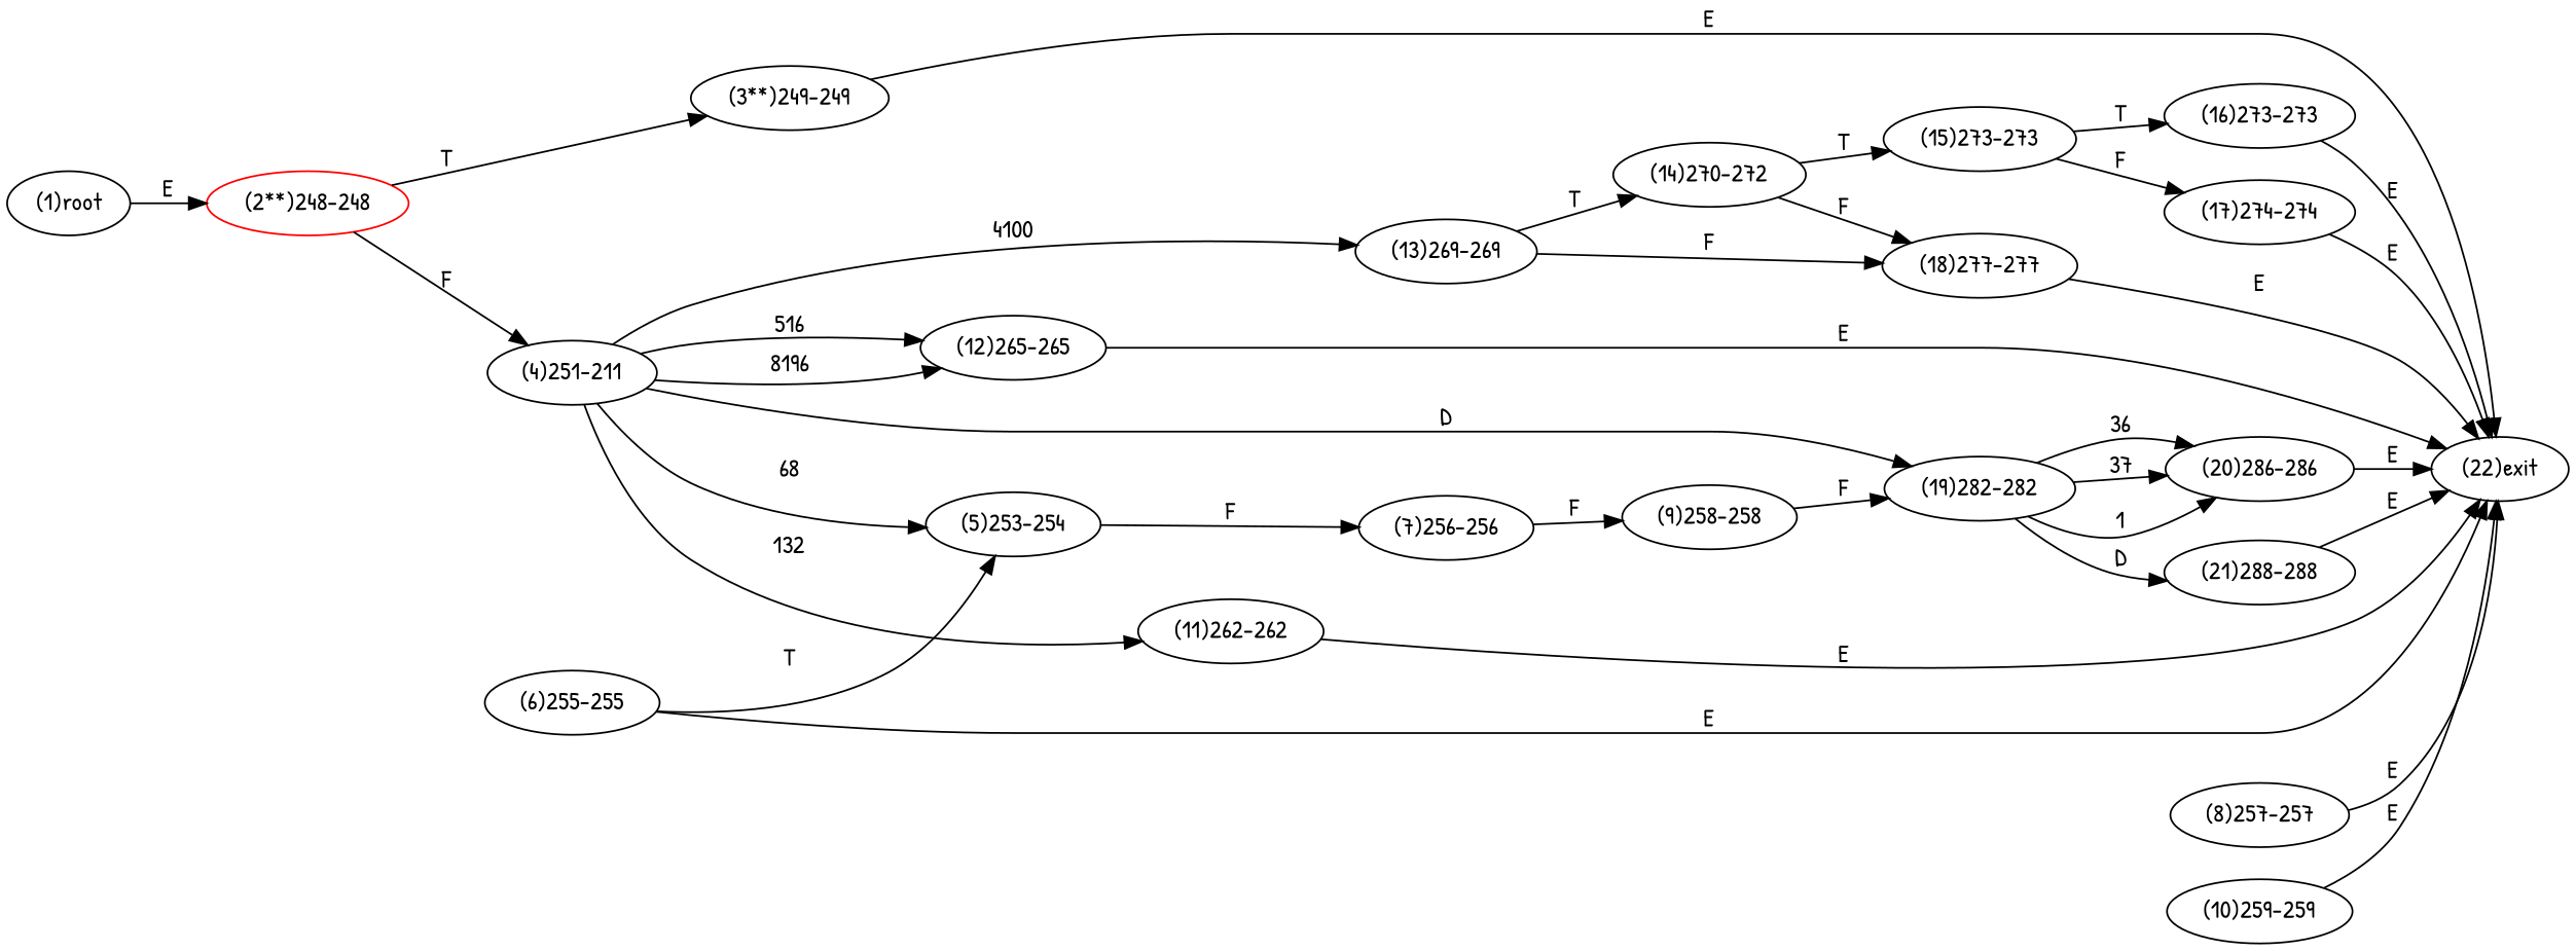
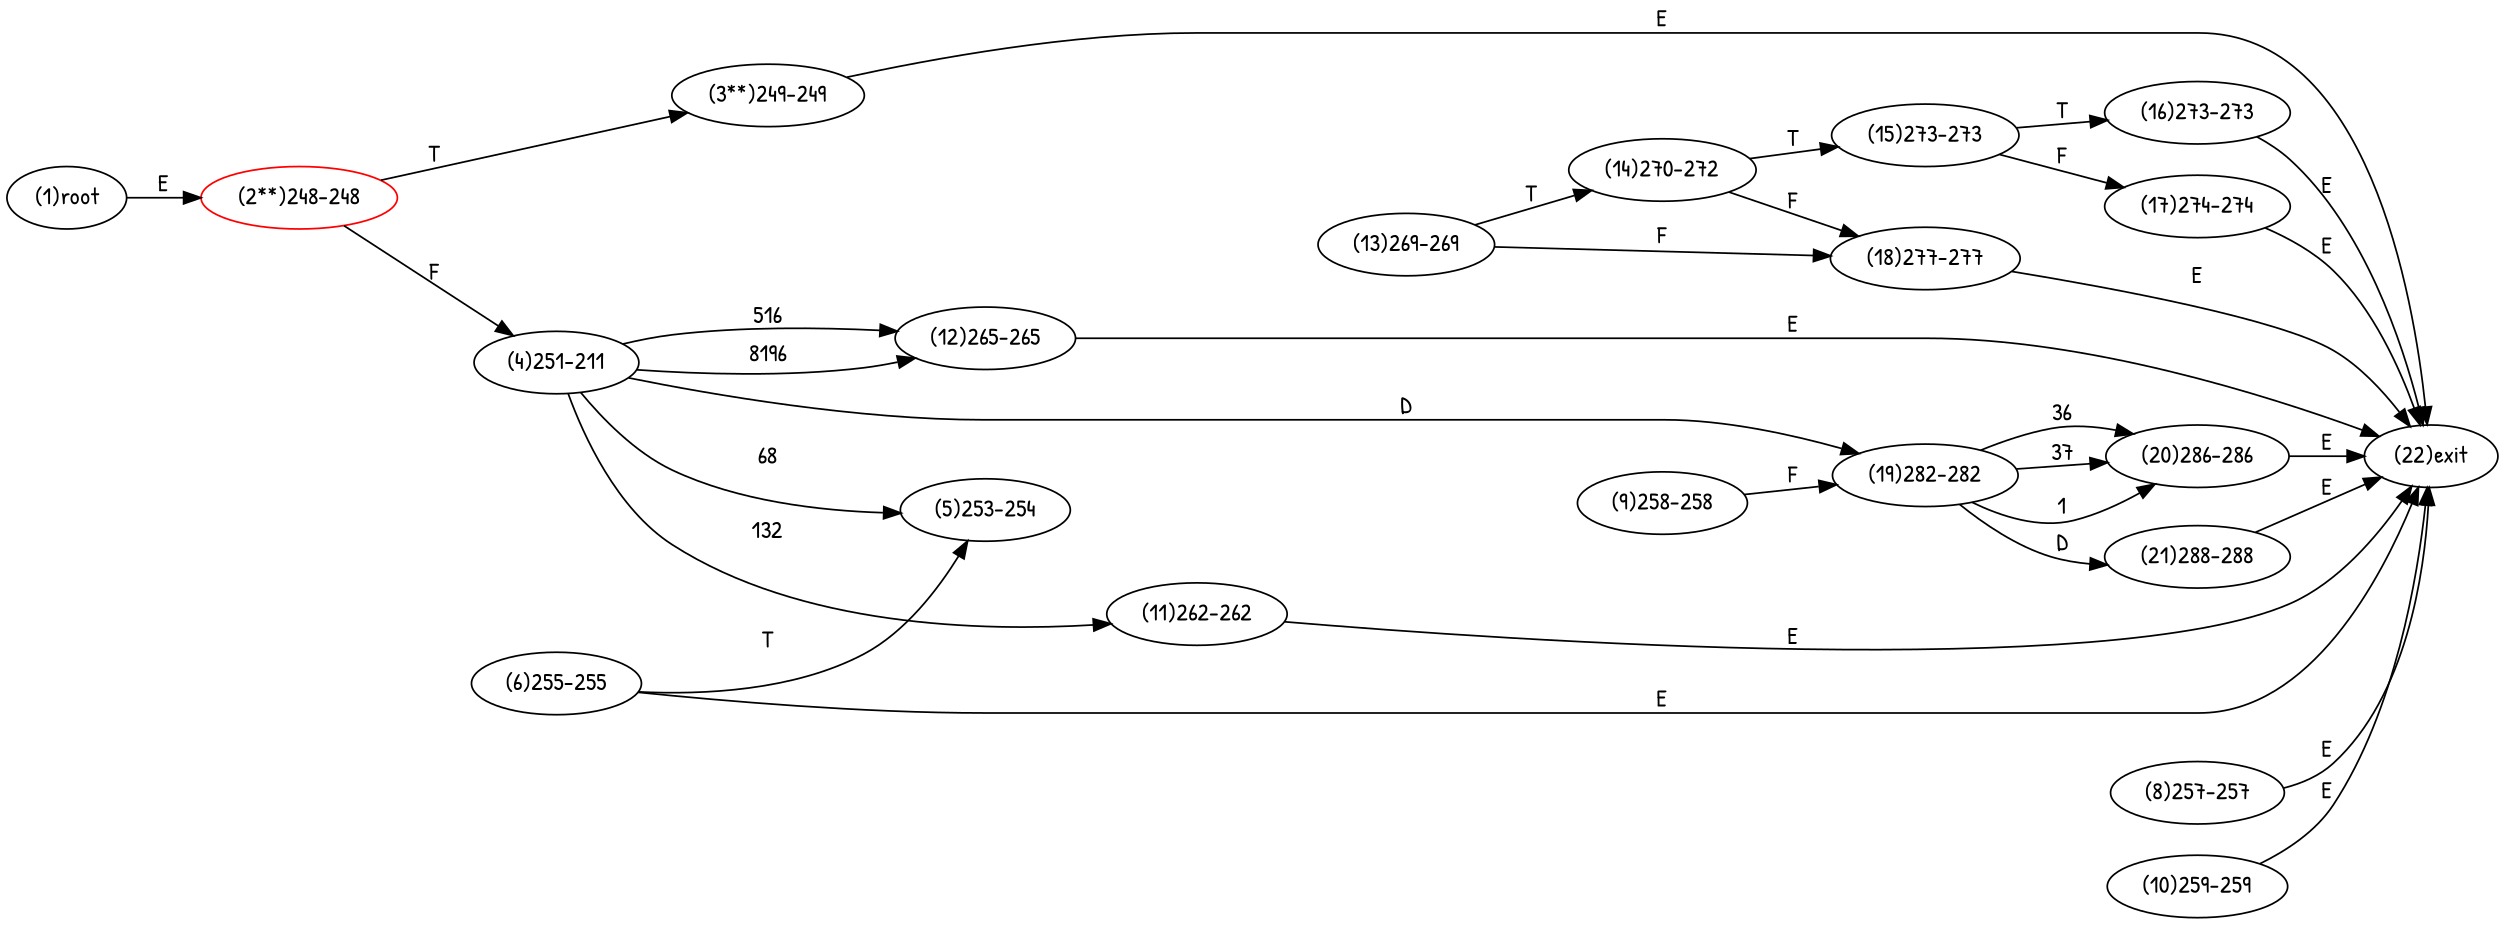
  digraph {
    fontname="Patrick Hand"
    rankdir=LR
    node [fontname="Patrick Hand"]
    edge [fontname="Patrick Hand"]
    n1 [label="(1)root"]
    n2 [color=red label="(2**)248-248"]
    n3 [label="(3**)249-249"]
    n4 [label="(4)251-211"]
    n5 [label="(22)exit"]
    n6 [label="(5)253-254"]
    n7 [label="(11)262-262"]
    n8 [label="(12)265-265"]
    n9 [label="(13)269-269"]
    n10 [label="(19)282-282"]
-   n11 [label="(7)256-256"]
    n12 [label="(14)270-272"]
    n13 [label="(18)277-277"]
    n14 [label="(21)288-288"]
    n15 [label="(20)286-286"]
    n16 [label="(6)255-255"]
    n17 [label="(9)258-258"]
    n18 [label="(8)257-257"]
    n19 [label="(10)259-259"]
    n20 [label="(15)273-273"]
    n21 [label="(17)274-274"]
    n22 [label="(16)273-273"]
    n1 -> n2 [label=E]
    n2 -> n3 [label=T]
    n2 -> n4 [label=F]
    n3 -> n5 [label=E]
    n4 -> n6 [label=68]
    n4 -> n7 [label=132]
    n4 -> n8 [label=516]
    n4 -> n8 [label=8196]
-   n4 -> n9 [label=4100]
    n4 -> n10 [label=D]
-   n6 -> n11 [label=F]
    n7 -> n5 [label=E]
    n8 -> n5 [label=E]
    n9 -> n12 [label=T]
    n9 -> n13 [label=F]
    n10 -> n14 [label=D]
    n10 -> n15 [label=1]
    n10 -> n15 [label=36]
    n10 -> n15 [label=37]
-   n11 -> n17 [label=F]
    n12 -> n13 [label=F]
    n12 -> n20 [label=T]
    n13 -> n5 [label=E]
    n14 -> n5 [label=E]
    n15 -> n5 [label=E]
    n16 -> n5 [label=E]
    n16 -> n6 [label=T]
    n17 -> n10 [label=F]
    n18 -> n5 [label=E]
    n19 -> n5 [label=E]
    n20 -> n21 [label=F]
    n20 -> n22 [label=T]
    n21 -> n5 [label=E]
    n22 -> n5 [label=E]
  }
